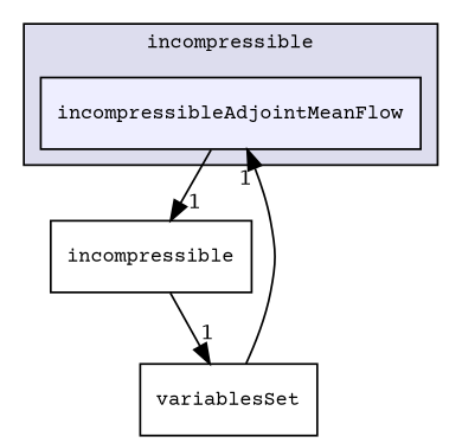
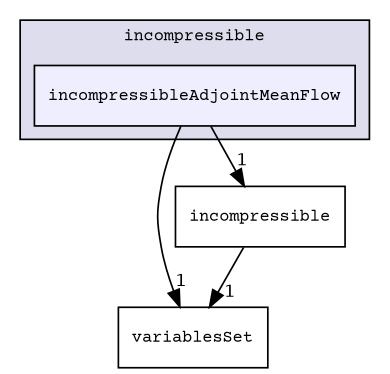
  digraph {
    compound=true
    fontname="Courier Prime"
    node [fontname="Courier Prime" fontsize=10 shape=box]
    edge [fontname="Courier Prime" headlabel=1 labeldistance=1.5 labelfontname=Helvetica labelfontsize=10]
    n1 [fillcolor="#eeeeff" label=incompressibleAdjointMeanFlow pencolor=black style=filled]
    n2 [label=variablesSet]
    n3 [label=incompressible]
    subgraph cluster_1 {
      bgcolor="#ddddee"
      fontsize=10
      label=incompressible
      pencolor=black
      n1
    }
-   n2 -> n1
+   n1 -> n2
    n1 -> n3
    n3 -> n2
  }
